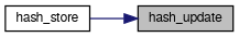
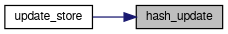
  digraph {
    rankdir=RL
    node [color=black fontname=FreeSans fontsize=10 shape=record]
    n1 [fillcolor=grey75 fontcolor=black height=0.2 label=hash_update style=filled width=0.4]
-   n2 [height=0.2 label=hash_store width=0.4]
+   n2 [height=0.2 label=update_store width=0.4]
    n1 -> n2 [color=midnightblue dir=back fontname=FreeSans fontsize=10 labelfontname=FreeSans labelfontsize=10 style=solid]
  }
